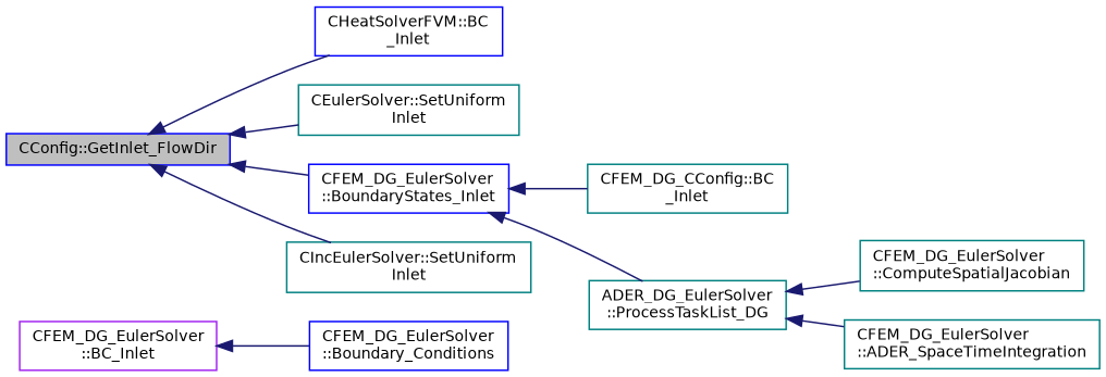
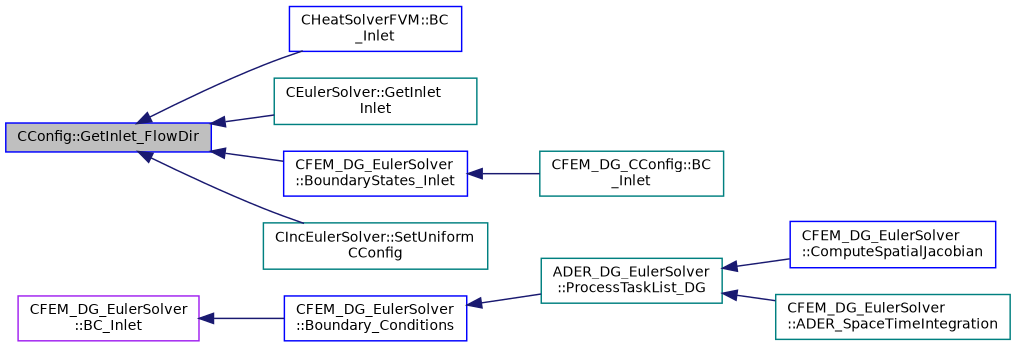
  digraph {
    rankdir=LR
    node [color=teal fillcolor=white fontname=Helvetica fontsize=10 shape=record style=filled]
    edge [color=midnightblue dir=back fontname=Helvetica fontsize=10 labelfontname=Helvetica labelfontsize=10 style=solid]
    n1 [color=blue fillcolor=grey75 fontcolor=black height=0.2 label="CConfig::GetInlet_FlowDir" width=0.4]
    n2 [color=blue height=0.2 label="CHeatSolverFVM::BC\l_Inlet" width=0.4]
-   n3 [height=0.2 label="CEulerSolver::SetUniform\lInlet" width=0.4]
+   n3 [height=0.2 label="CEulerSolver::GetInlet\lInlet" width=0.4]
    n4 [color=blue height=0.2 label="CFEM_DG_EulerSolver\l::BoundaryStates_Inlet" width=0.4]
-   n5 [height=0.2 label="CIncEulerSolver::SetUniform\lInlet" width=0.4]
+   n5 [height=0.2 label="CIncEulerSolver::SetUniform\lCConfig" width=0.4]
    n6 [height=0.2 label="CFEM_DG_CConfig::BC\l_Inlet" width=0.4]
    n7 [color=purple height=0.2 label="CFEM_DG_EulerSolver\l::BC_Inlet" width=0.4]
    n8 [color=blue height=0.2 label="CFEM_DG_EulerSolver\l::Boundary_Conditions" width=0.4]
    n9 [height=0.2 label="ADER_DG_EulerSolver\l::ProcessTaskList_DG" width=0.4]
-   n10 [height=0.2 label="CFEM_DG_EulerSolver\l::ComputeSpatialJacobian" width=0.4]
+   n10 [color=blue height=0.2 label="CFEM_DG_EulerSolver\l::ComputeSpatialJacobian" width=0.4]
    n11 [height=0.2 label="CFEM_DG_EulerSolver\l::ADER_SpaceTimeIntegration" width=0.4]
    n1 -> n2
    n1 -> n3
    n1 -> n4
    n1 -> n5
    n4 -> n6
    n7 -> n8
-   n4 -> n9
+   n8 -> n9
    n9 -> n10
    n9 -> n11
  }
